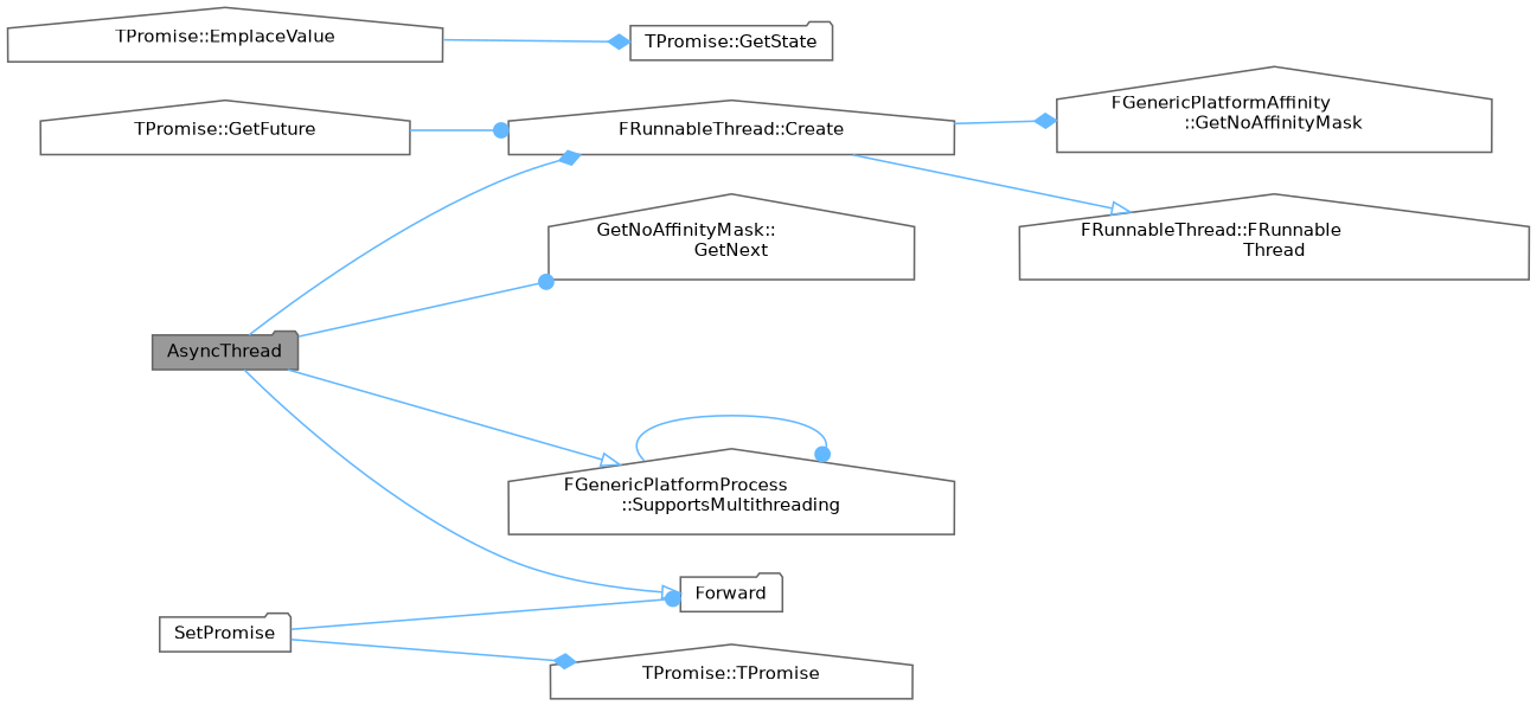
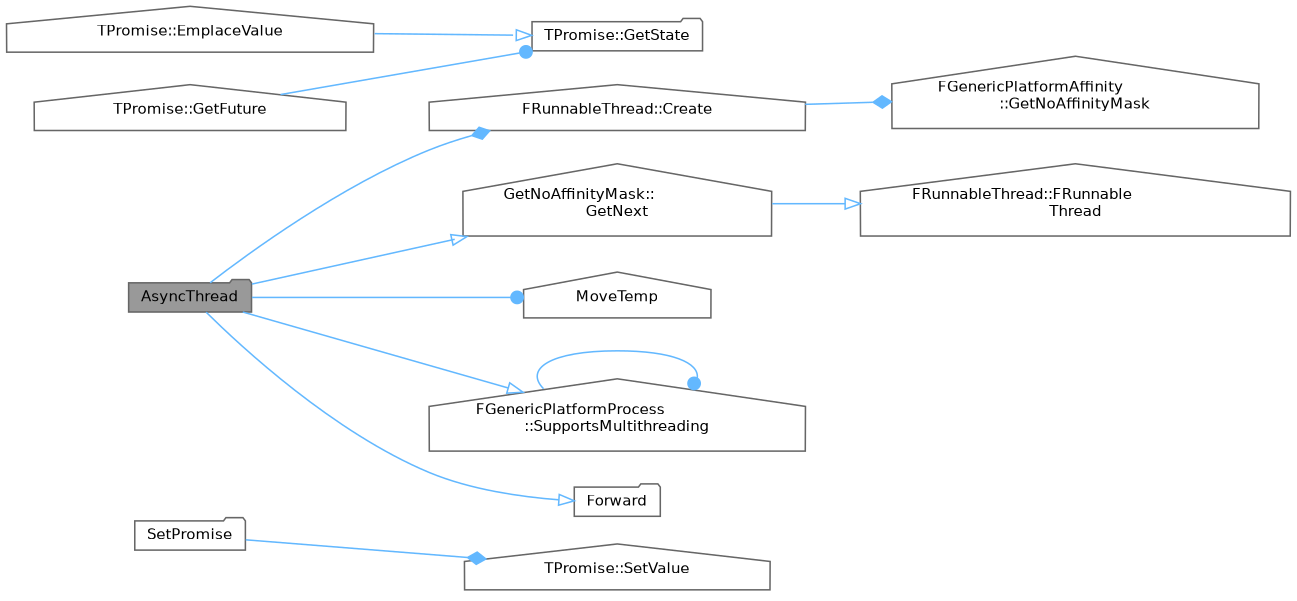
  digraph {
    rankdir=LR
    node [color=grey40 fillcolor=white fontname=Helvetica fontsize=10 shape=house style=filled]
    edge [arrowhead=dot color=steelblue1 fontname=Helvetica fontsize=10 labelfontname=Helvetica labelfontsize=10 style=solid]
    n1 [color=gray40 fillcolor=grey60 fontcolor=black height=0.2 label=AsyncThread shape=folder width=0.4]
    n2 [height=0.2 label="FRunnableThread::Create" width=0.4]
    n3 [height=0.2 label=Forward shape=folder width=0.4]
    n4 [height=0.2 label="GetNoAffinityMask::\lGetNext" width=0.4]
+   n5 [height=0.2 label=MoveTemp width=0.4]
    n6 [height=0.2 label="FGenericPlatformProcess\l::SupportsMultithreading" width=0.4]
    n7 [height=0.2 label="FRunnableThread::FRunnable\lThread" width=0.4]
    n8 [height=0.2 label="FGenericPlatformAffinity\l::GetNoAffinityMask" width=0.4]
    n9 [height=0.2 label="TPromise::GetFuture" width=0.4]
    n10 [height=0.2 label="TPromise::GetState" shape=folder width=0.4]
    n11 [height=0.2 label=SetPromise shape=folder width=0.4]
-   n12 [height=0.2 label="TPromise::TPromise" width=0.4]
+   n12 [height=0.2 label="TPromise::SetValue" width=0.4]
    n13 [height=0.2 label="TPromise::EmplaceValue" width=0.4]
    n1 -> n2 [arrowhead=diamond]
    n1 -> n3 [arrowhead=onormal]
-   n1 -> n4
+   n1 -> n4 [arrowhead=onormal]
+   n1 -> n5
    n1 -> n6 [arrowhead=onormal]
-   n2 -> n7 [arrowhead=onormal]
+   n4 -> n7 [arrowhead=onormal]
    n2 -> n8 [arrowhead=diamond]
    n6 -> n6
-   n9 -> n2
-   n11 -> n3
+   n9 -> n10
    n11 -> n12 [arrowhead=diamond]
-   n13 -> n10 [arrowhead=diamond]
+   n13 -> n10 [arrowhead=onormal]
  }
